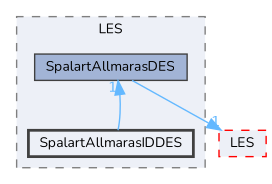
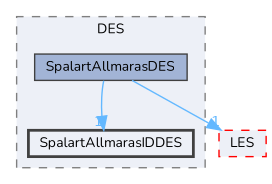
  digraph {
    compound=true
    fontname=Nunito
    node [color=grey25 fillcolor="#edf0f7" fontname=Nunito fontsize=10 shape=box]
    edge [color=steelblue1 fontcolor=steelblue1 fontname=Nunito fontsize=10 headlabel=1 labeldistance=1.5 labelfontname=Helvetica labelfontsize=10]
    n1 [fillcolor="#a2b4d6" height=0.2 label=SpalartAllmarasDES style=filled width=0.4]
    n2 [height=0.2 label=SpalartAllmarasIDDES style="filled,bold" width=0.4]
    n3 [color=red height=0.2 label=LES style="filled,dashed" width=0.4]
    subgraph cluster_1 {
      bgcolor="#edf0f7"
      fontsize=10
-     label=LES
+     label=DES
      pencolor=grey50
      style="filled,dashed"
      n1
      n2
    }
    n1 -> n3
-   n2 -> n1
+   n1 -> n2
  }
